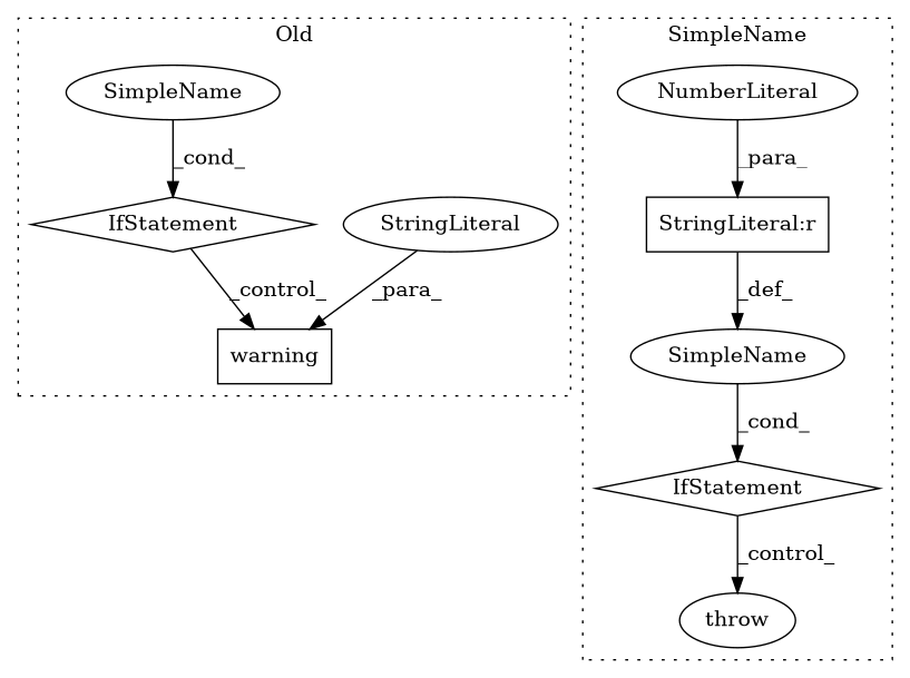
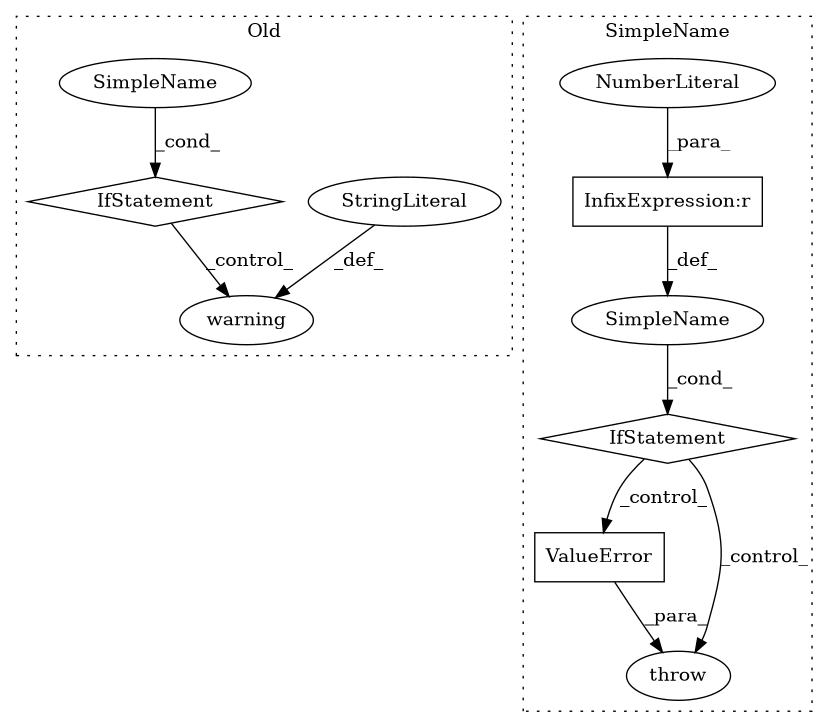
  digraph {
    node [a=32 shape=ellipse]
-   n1 [l="8,1" label=warning s="4805,4861" shape=box]
+   n1 [l="8,1" label=warning s="4805,4861"]
    n2 [a=45 l=48 label=StringLiteral s=4813]
    n3 [a=25 l="4,2" label=IfStatement s="4647,4670" shape=diamond]
    n4 [a=42 label=SimpleName]
+   n5 [l=12 label=ValueError s=4819 shape=box]
    n6 [a=53 l=6 label=throw s=4813]
    n7 [a=25 l="4,2" label=IfStatement s="4625,4663" shape=diamond]
    n8 [a=42 label=SimpleName]
-   n9 [a=27 l=4 label="StringLiteral:r" s=4658 shape=box]
+   n9 [a=27 l=4 label="InfixExpression:r" s=4658 shape=box]
    n10 [a=34 l=1 label=NumberLiteral s=4662]
    subgraph cluster_1 {
      label=Old
      style=dotted
      n1
      n2
      n3
      n4
    }
    subgraph cluster_2 {
      label=SimpleName
      style=dotted
+     n5
      n6
      n7
      n8
      n9
      n10
    }
-   n2 -> n1 [label=_para_]
+   n2 -> n1 [label=_def_]
    n3 -> n1 [label=_control_]
    n4 -> n3 [label=_cond_]
+   n5 -> n6 [label=_para_]
+   n7 -> n5 [label=_control_]
    n7 -> n6 [label=_control_]
    n8 -> n7 [label=_cond_]
    n9 -> n8 [label=_def_]
    n10 -> n9 [label=_para_]
  }
